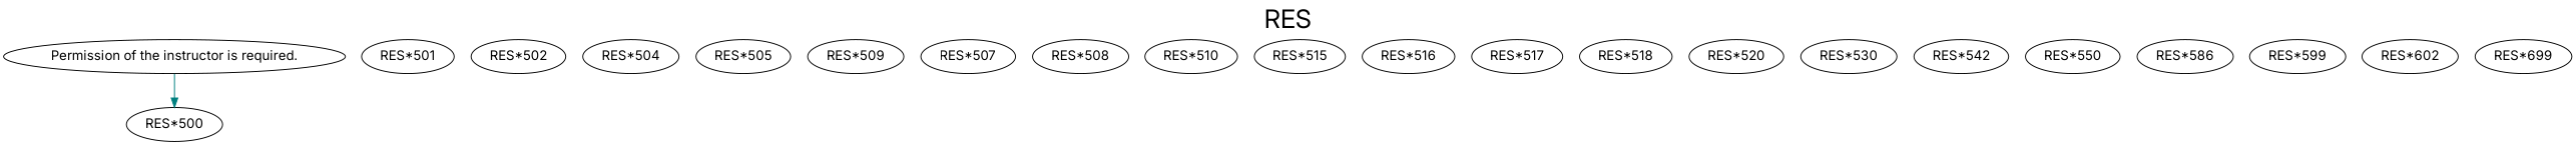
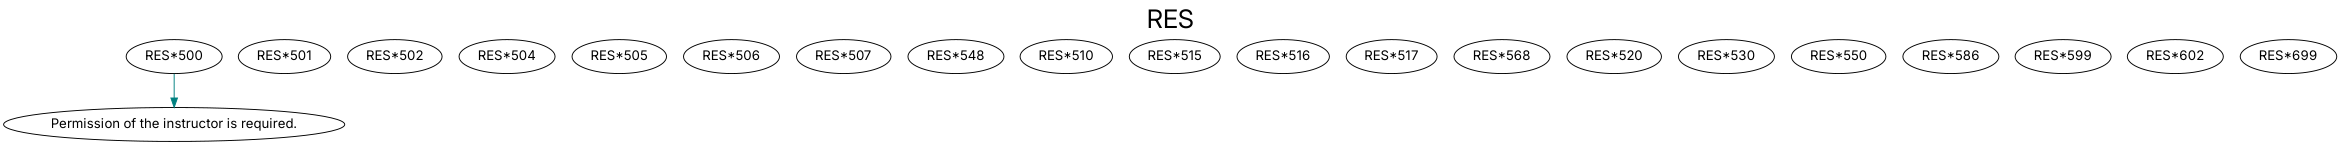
  digraph {
    fontsize=27
    label=RES
    labelloc=t
    fontname=Inter
    node [fontname=Inter]
    "Permission of the instructor is required."
    "RES*500"
    "RES*501"
    "RES*502"
    "RES*504"
    "RES*505"
-   "RES*506" [label="RES*509"]
+   "RES*506"
    "RES*507"
-   "RES*508"
+   "RES*508" [label="RES*548"]
    "RES*510"
    "RES*515"
    "RES*516"
    "RES*517"
-   "RES*518"
+   "RES*518" [label="RES*568"]
    "RES*520"
    "RES*530"
-   "RES*542"
    "RES*550"
    "RES*586"
    "RES*599"
    "RES*602"
    "RES*699"
-   "Permission of the instructor is required." -> "RES*500" [style=solid color=teal fontname=Inter]
+   "RES*500" -> "Permission of the instructor is required." [style=solid color=teal fontname=Inter]
  }
